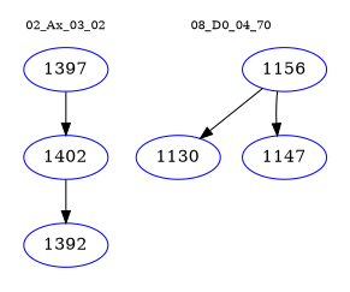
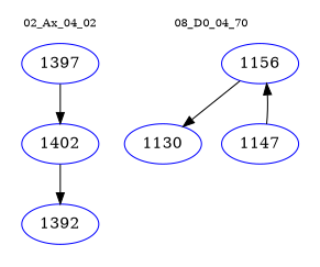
  digraph {
    node [color=blue]
    edge [color=black]
    n1 [label=1397]
    n2 [label=1392]
    n3 [label=1402]
    n4 [label=1156]
    n5 [label=1130]
    n6 [label=1147]
    subgraph cluster_1 {
      color=white
      fontsize=10
-     label="02_Ax_03_02"
+     label="02_Ax_04_02"
      n1
      n2
      n3
    }
    subgraph cluster_2 {
      color=white
      fontsize=10
      label="08_D0_04_70"
      n4
      n5
      n6
    }
    n1 -> n3
    n3 -> n2
    n4 -> n5
-   n4 -> n6
+   n6 -> n4
  }
